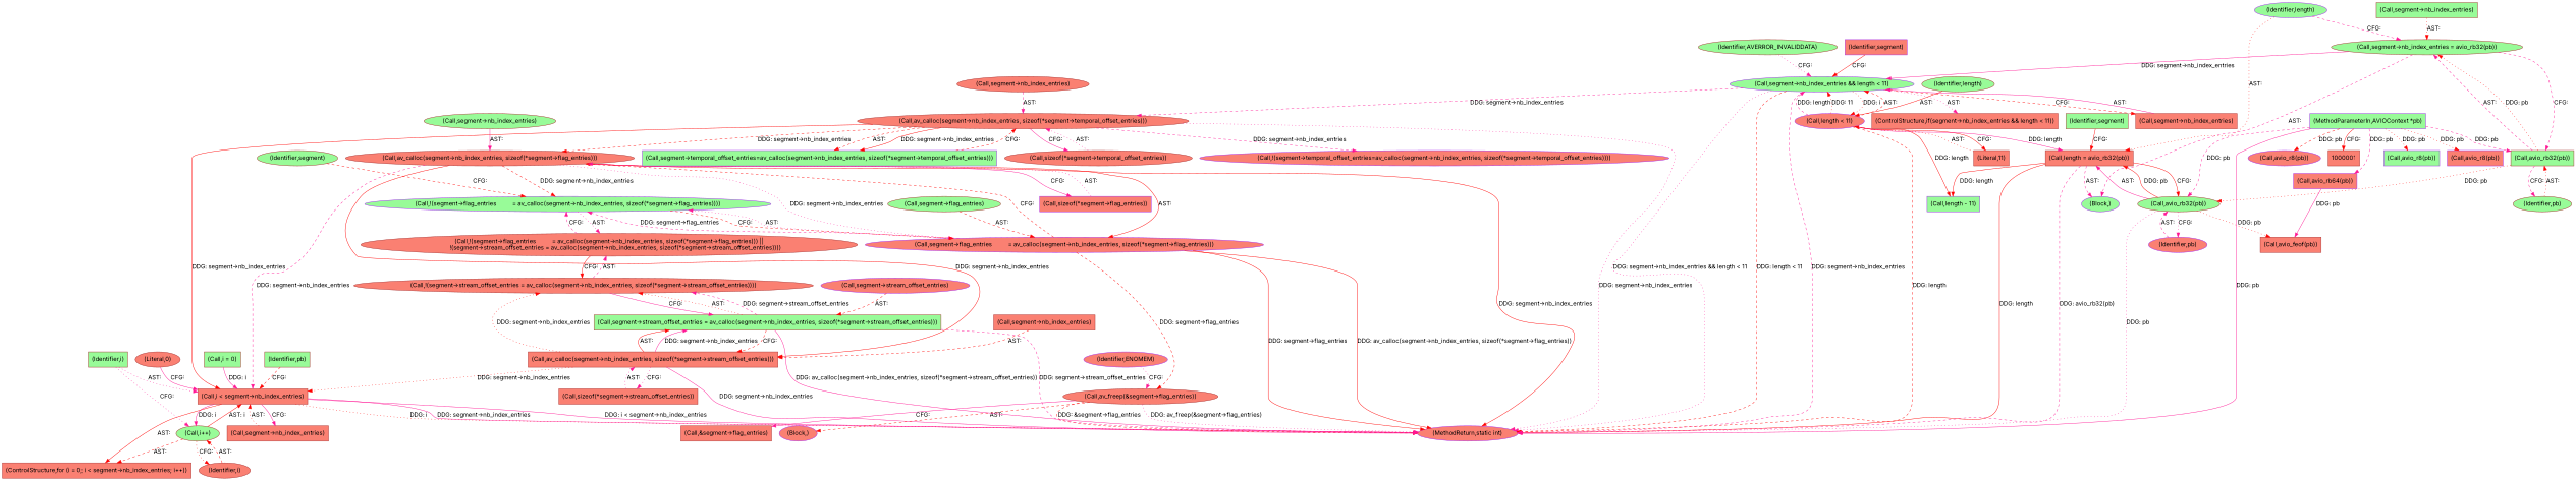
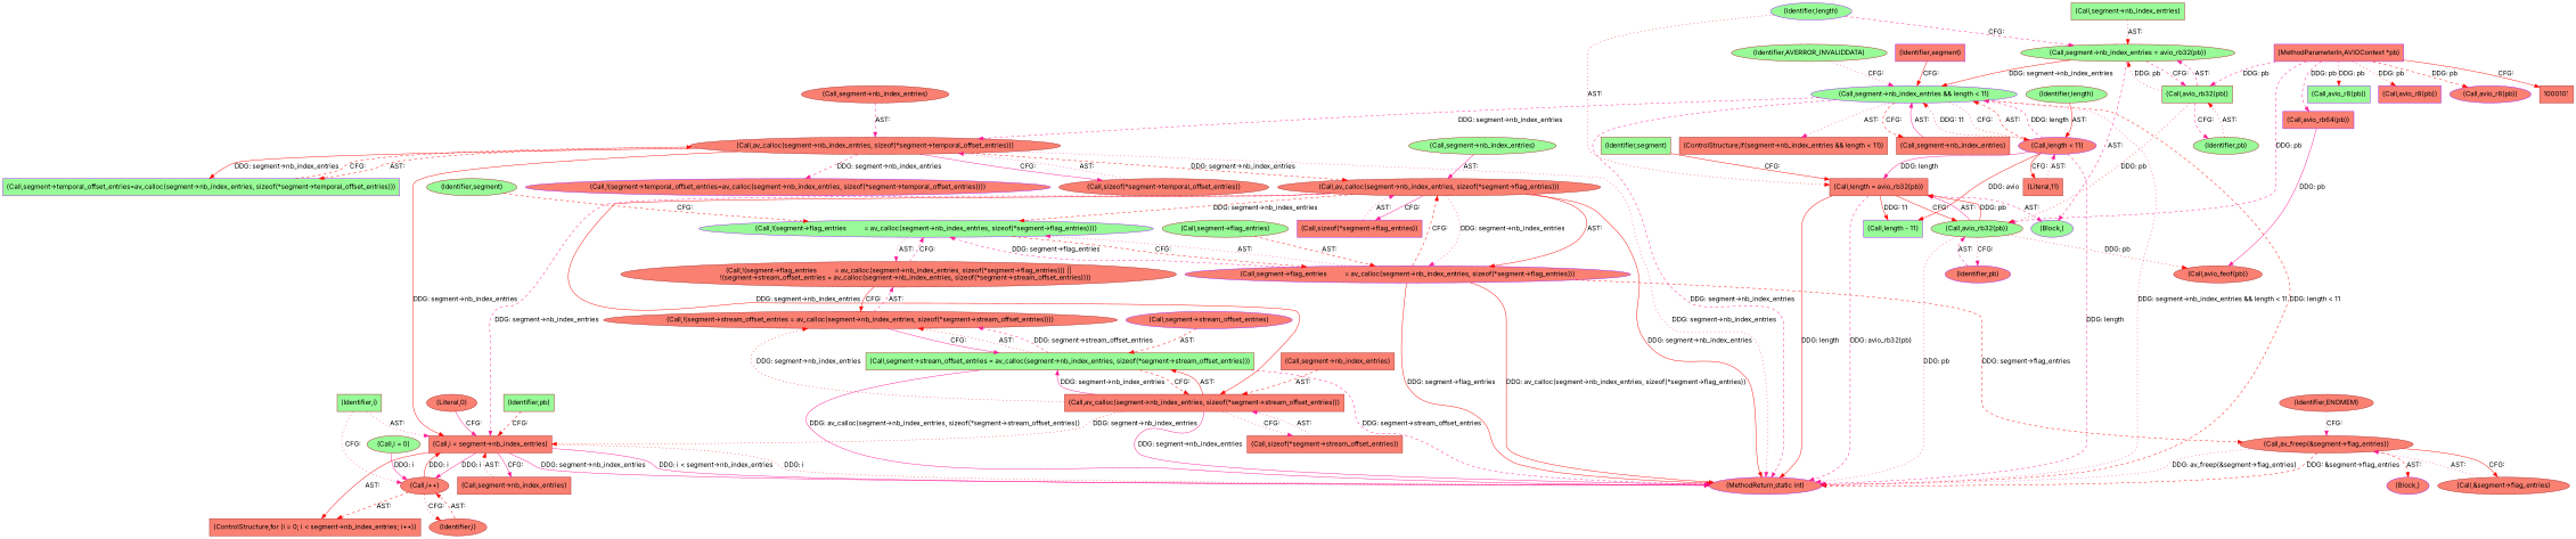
  digraph {
    fontname=Inter
    node [color=brown fillcolor=salmon fontname=Inter shape=ellipse style=filled]
    edge [color=red fontname=Inter style=dashed]
    n1 [label="(Call,av_calloc(segment->nb_index_entries, sizeof(*segment->flag_entries)))"]
    n2 [color=purple fillcolor=palegreen label="(Call,!(segment->flag_entries          = av_calloc(segment->nb_index_entries, sizeof(*segment->flag_entries))))"]
    n3 [color=purple label="(Call,segment->flag_entries          = av_calloc(segment->nb_index_entries, sizeof(*segment->flag_entries)))"]
    n4 [label="(Call,av_calloc(segment->nb_index_entries, sizeof(*segment->stream_offset_entries)))" shape=box]
    n5 [label="(Call,i < segment->nb_index_entries)" shape=box]
    n6 [color=purple label="(MethodReturn,static int)"]
    n7 [color=purple label="(Call,sizeof(*segment->flag_entries))" shape=box]
    n8 [label="(Call,!(segment->flag_entries          = av_calloc(segment->nb_index_entries, sizeof(*segment->flag_entries))) ||\n        !(segment->stream_offset_entries = av_calloc(segment->nb_index_entries, sizeof(*segment->stream_offset_entries))))"]
    n9 [label="(Call,av_freep(&segment->flag_entries))"]
    n10 [label="(Call,!(segment->stream_offset_entries = av_calloc(segment->nb_index_entries, sizeof(*segment->stream_offset_entries))))"]
    n11 [fillcolor=palegreen label="(Call,segment->stream_offset_entries = av_calloc(segment->nb_index_entries, sizeof(*segment->stream_offset_entries)))" shape=box]
    n12 [label="(Call,sizeof(*segment->stream_offset_entries))" shape=box]
-   n13 [fillcolor=palegreen label="(Call,i++)"]
+   n13 [label="(Call,i++)"]
    n14 [label="(ControlStructure,for (i = 0; i < segment->nb_index_entries; i++))" shape=box]
    n15 [label="(Call,segment->nb_index_entries)" shape=box]
    n16 [label="(Call,av_calloc(segment->nb_index_entries, sizeof(*segment->temporal_offset_entries)))"]
    n17 [color=purple fillcolor=palegreen label="(Call,segment->temporal_offset_entries=av_calloc(segment->nb_index_entries, sizeof(*segment->temporal_offset_entries)))" shape=box]
    n18 [label="(Call,sizeof(*segment->temporal_offset_entries))"]
    n19 [color=purple label="(Call,!(segment->temporal_offset_entries=av_calloc(segment->nb_index_entries, sizeof(*segment->temporal_offset_entries))))"]
    n20 [color=purple fillcolor=palegreen label="(Call,segment->nb_index_entries && length < 11)"]
    n21 [color=purple label="(Call,length < 11)"]
    n22 [label="(ControlStructure,if(segment->nb_index_entries && length < 11))" shape=box]
    n23 [label="(Call,segment->nb_index_entries)" shape=box]
    n24 [label="(Literal,11)" shape=box]
    n25 [color=purple fillcolor=palegreen label="(Call,length - 11)" shape=box]
    n26 [label="(Call,length = avio_rb32(pb))" shape=box]
    n27 [fillcolor=palegreen label="(Call,segment->nb_index_entries = avio_rb32(pb))"]
    n28 [fillcolor=palegreen label="(Call,avio_rb32(pb))" shape=box]
    n29 [color=purple fillcolor=palegreen label="(Block,)"]
    n30 [fillcolor=palegreen label="(Call,avio_rb32(pb))"]
    n31 [fillcolor=palegreen label="(Identifier,pb)"]
-   n32 [label="(Call,avio_feof(pb))" shape=box]
+   n32 [label="(Call,avio_feof(pb))"]
    n33 [color=purple label="(Identifier,pb)"]
-   n34 [color=purple fillcolor=palegreen label="(MethodParameterIn,AVIOContext *pb)" shape=box]
+   n34 [color=purple label="(MethodParameterIn,AVIOContext *pb)" shape=box]
    n35 [color=purple fillcolor=palegreen label="(Call,avio_r8(pb))" shape=box]
    n36 [color=purple label="(Call,avio_r8(pb))" shape=box]
    n37 [color=purple label="(Call,avio_rb64(pb))" shape=box]
    n38 [color=purple label="(Call,avio_r8(pb))"]
-   1000101 [shape=box label=1000001]
-   n40 [label="(Call,&segment->flag_entries)" shape=box]
+   1000101 [shape=box]
+   n40 [label="(Call,&segment->flag_entries)"]
    n41 [color=purple label="(Block,)"]
    n42 [label="(Identifier,i)"]
    n43 [fillcolor=palegreen label="(Call,segment->nb_index_entries)" shape=box]
    n44 [label="(Literal,0)"]
    n45 [color=purple fillcolor=palegreen label="(Identifier,length)"]
    n46 [fillcolor=palegreen label="(Identifier,segment)" shape=box]
    n47 [label="(Call,segment->nb_index_entries)"]
    n48 [fillcolor=palegreen label="(Identifier,i)" shape=box]
    n49 [fillcolor=palegreen label="(Identifier,length)"]
-   n50 [fillcolor=palegreen label="(Call,i = 0)" shape=box]
+   n50 [fillcolor=palegreen label="(Call,i = 0)"]
    n51 [fillcolor=palegreen label="(Call,segment->nb_index_entries)"]
    n52 [fillcolor=palegreen label="(Identifier,pb)" shape=box]
    n53 [fillcolor=palegreen label="(Identifier,segment)"]
-   n54 [color=purple label="(Identifier,ENOMEM)"]
+   n54 [label="(Identifier,ENOMEM)"]
    n55 [label="(Call,segment->nb_index_entries)" shape=box]
    n56 [color=purple label="(Call,segment->stream_offset_entries)"]
    n57 [fillcolor=palegreen label="(Identifier,AVERROR_INVALIDDATA)"]
    n58 [color=purple label="(Identifier,segment)" shape=box]
    n59 [fillcolor=palegreen label="(Call,segment->flag_entries)"]
    n1 -> n2 [label="DDG: segment->nb_index_entries"]
    n1 -> n3 [label="AST: " style=solid]
    n1 -> n3 [color=deeppink label="DDG: segment->nb_index_entries" style=dotted]
    n1 -> n4 [label="DDG: segment->nb_index_entries" style=solid]
    n1 -> n5 [color=deeppink label="DDG: segment->nb_index_entries"]
    n1 -> n6 [label="DDG: segment->nb_index_entries" style=solid]
    n1 -> n7 [color=deeppink label="CFG: " style=solid]
    n2 -> n3 [label="CFG: "]
    n2 -> n8 [color=deeppink label="AST: " style=dotted]
    n3 -> n1 [label="CFG: "]
    n3 -> n2 [color=deeppink label="AST: " style=dotted]
    n3 -> n2 [color=deeppink label="DDG: segment->flag_entries"]
    n3 -> n6 [label="DDG: av_calloc(segment->nb_index_entries, sizeof(*segment->flag_entries))" style=solid]
    n3 -> n6 [label="DDG: segment->flag_entries" style=solid]
    n3 -> n9 [label="DDG: segment->flag_entries"]
    n4 -> n5 [label="DDG: segment->nb_index_entries" style=dotted]
    n4 -> n6 [color=deeppink label="DDG: segment->nb_index_entries" style=solid]
    n4 -> n10 [label="DDG: segment->nb_index_entries" style=dotted]
    n4 -> n11 [label="AST: " style=solid]
    n4 -> n11 [color=deeppink label="DDG: segment->nb_index_entries" style=solid]
    n4 -> n12 [color=deeppink label="CFG: " style=dotted]
    n5 -> n6 [color=deeppink label="DDG: i < segment->nb_index_entries" style=solid]
    n5 -> n6 [label="DDG: i" style=dotted]
    n5 -> n6 [color=deeppink label="DDG: segment->nb_index_entries" style=solid]
    n5 -> n13 [color=deeppink label="DDG: i" style=solid]
    n5 -> n14 [label="AST: " style=solid]
    n5 -> n15 [color=deeppink label="CFG: " style=solid]
    n7 -> n1 [color=deeppink label="AST: " style=dotted]
    n8 -> n2 [color=deeppink label="CFG: "]
    n8 -> n10 [label="CFG: " style=solid]
    n9 -> n6 [label="DDG: &segment->flag_entries"]
    n9 -> n6 [color=deeppink label="DDG: av_freep(&segment->flag_entries)" style=dotted]
-   n9 -> n40 [color=deeppink label="CFG: " style=solid]
+   n9 -> n40 [label="CFG: " style=solid]
    n9 -> n41 [label="AST: "]
    n10 -> n8 [color=deeppink label="AST: "]
    n10 -> n11 [color=deeppink label="CFG: " style=solid]
    n11 -> n4 [label="CFG: "]
    n11 -> n6 [color=deeppink label="DDG: segment->stream_offset_entries"]
    n11 -> n6 [color=deeppink label="DDG: av_calloc(segment->nb_index_entries, sizeof(*segment->stream_offset_entries))" style=solid]
    n11 -> n10 [label="AST: " style=dotted]
    n11 -> n10 [color=deeppink label="DDG: segment->stream_offset_entries"]
    n12 -> n4 [color=deeppink label="AST: " style=dotted]
-   n13 -> n5 [label="AST: i" style=solid]
+   n13 -> n5 [label="DDG: i" style=solid]
    n13 -> n14 [label="AST: "]
    n13 -> n42 [label="CFG: " style=dotted]
    n15 -> n5 [label="AST: " style=dotted]
    n16 -> n1 [label="DDG: segment->nb_index_entries"]
    n16 -> n5 [label="DDG: segment->nb_index_entries" style=solid]
    n16 -> n6 [color=deeppink label="DDG: segment->nb_index_entries" style=dotted]
    n16 -> n17 [label="AST: "]
    n16 -> n17 [label="DDG: segment->nb_index_entries" style=solid]
    n16 -> n18 [color=deeppink label="CFG: " style=solid]
    n16 -> n19 [color=deeppink label="DDG: segment->nb_index_entries"]
    n17 -> n16 [label="CFG: "]
    n18 -> n16 [color=deeppink label="AST: " style=dotted]
    n20 -> n6 [color=deeppink label="DDG: segment->nb_index_entries"]
    n20 -> n6 [color=deeppink label="DDG: segment->nb_index_entries && length < 11" style=dotted]
    n20 -> n6 [label="DDG: length < 11"]
    n20 -> n16 [color=deeppink label="DDG: segment->nb_index_entries"]
-   n20 -> n21 [label="DDG: i" style=dotted]
+   n20 -> n21 [label="CFG: " style=dotted]
    n20 -> n22 [color=deeppink label="AST: " style=dotted]
    n20 -> n23 [label="CFG: "]
-   n21 -> n6 [label="DDG: length"]
+   n21 -> n6 [color=deeppink label="DDG: length"]
    n21 -> n20 [label="AST: "]
    n21 -> n20 [color=deeppink label="DDG: length"]
    n21 -> n20 [label="DDG: 11" style=dotted]
    n21 -> n24 [label="CFG: " style=solid]
-   n21 -> n25 [label="DDG: length" style=solid]
+   n21 -> n25 [label="DDG: avio" style=solid]
    n21 -> n26 [color=deeppink label="DDG: length" style=solid]
    n23 -> n20 [color=deeppink label="AST: " style=solid]
-   n24 -> n21 [label="AST: " style=dotted]
+   n24 -> n21 [color=deeppink label="AST: " style=dotted]
    n26 -> n6 [label="DDG: length" style=solid]
    n26 -> n6 [color=deeppink label="DDG: avio_rb32(pb)"]
-   n26 -> n25 [label="DDG: length" style=solid]
+   n26 -> n25 [label="DDG: 11" style=solid]
    n26 -> n29 [color=deeppink label="AST: "]
    n26 -> n30 [label="CFG: " style=solid]
-   n27 -> n20 [color=deeppink label="DDG: segment->nb_index_entries" style=solid]
+   n27 -> n20 [label="DDG: segment->nb_index_entries" style=solid]
    n27 -> n28 [color=deeppink label="CFG: "]
    n27 -> n29 [color=deeppink label="AST: "]
    n28 -> n27 [color=deeppink label="AST: "]
    n28 -> n27 [label="DDG: pb" style=dotted]
    n28 -> n30 [label="DDG: pb" style=dotted]
    n28 -> n31 [color=deeppink label="CFG: "]
    n30 -> n6 [color=deeppink label="DDG: pb" style=dotted]
    n30 -> n26 [color=deeppink label="AST: " style=solid]
    n30 -> n26 [label="DDG: pb" style=solid]
    n30 -> n32 [label="DDG: pb" style=dotted]
    n30 -> n33 [color=deeppink label="CFG: " style=dotted]
    n31 -> n28 [label="AST: " style=dotted]
    n33 -> n30 [color=deeppink label="AST: "]
-   n34 -> n6 [color=deeppink label="DDG: pb" style=solid]
    n34 -> n28 [color=deeppink label="DDG: pb"]
    n34 -> n30 [color=deeppink label="DDG: pb"]
    n34 -> n35 [label="DDG: pb" style=dotted]
    n34 -> n36 [label="DDG: pb" style=dotted]
    n34 -> n37 [color=deeppink label="DDG: pb"]
    n34 -> n38 [label="DDG: pb"]
    n34 -> 1000101 [label="CFG: " style=solid]
    n37 -> n32 [color=deeppink label="DDG: pb" style=solid]
+   n40 -> n9 [color=deeppink label="AST: " style=dotted]
    n42 -> n13 [label="AST: "]
    n43 -> n27 [label="AST: " style=dotted]
    n44 -> n5 [color=deeppink label="CFG: " style=solid]
    n45 -> n26 [label="AST: " style=dotted]
    n45 -> n27 [color=deeppink label="CFG: "]
    n46 -> n26 [label="CFG: " style=solid]
    n47 -> n16 [color=deeppink label="AST: "]
    n48 -> n5 [color=deeppink label="AST: " style=dotted]
    n48 -> n13 [color=deeppink label="CFG: " style=dotted]
    n49 -> n21 [label="AST: " style=solid]
-   n50 -> n5 [color=deeppink label="DDG: i" style=solid]
+   n50 -> n13 [color=deeppink label="DDG: i" style=solid]
    n51 -> n1 [color=deeppink label="AST: " style=solid]
    n52 -> n5 [label="CFG: "]
    n53 -> n2 [label="CFG: "]
    n54 -> n9 [color=deeppink label="CFG: " style=dotted]
    n55 -> n4 [label="AST: "]
    n56 -> n11 [label="AST: "]
    n57 -> n20 [color=deeppink label="CFG: " style=dotted]
    n58 -> n20 [label="CFG: " style=solid]
    n59 -> n3 [label="AST: "]
  }
